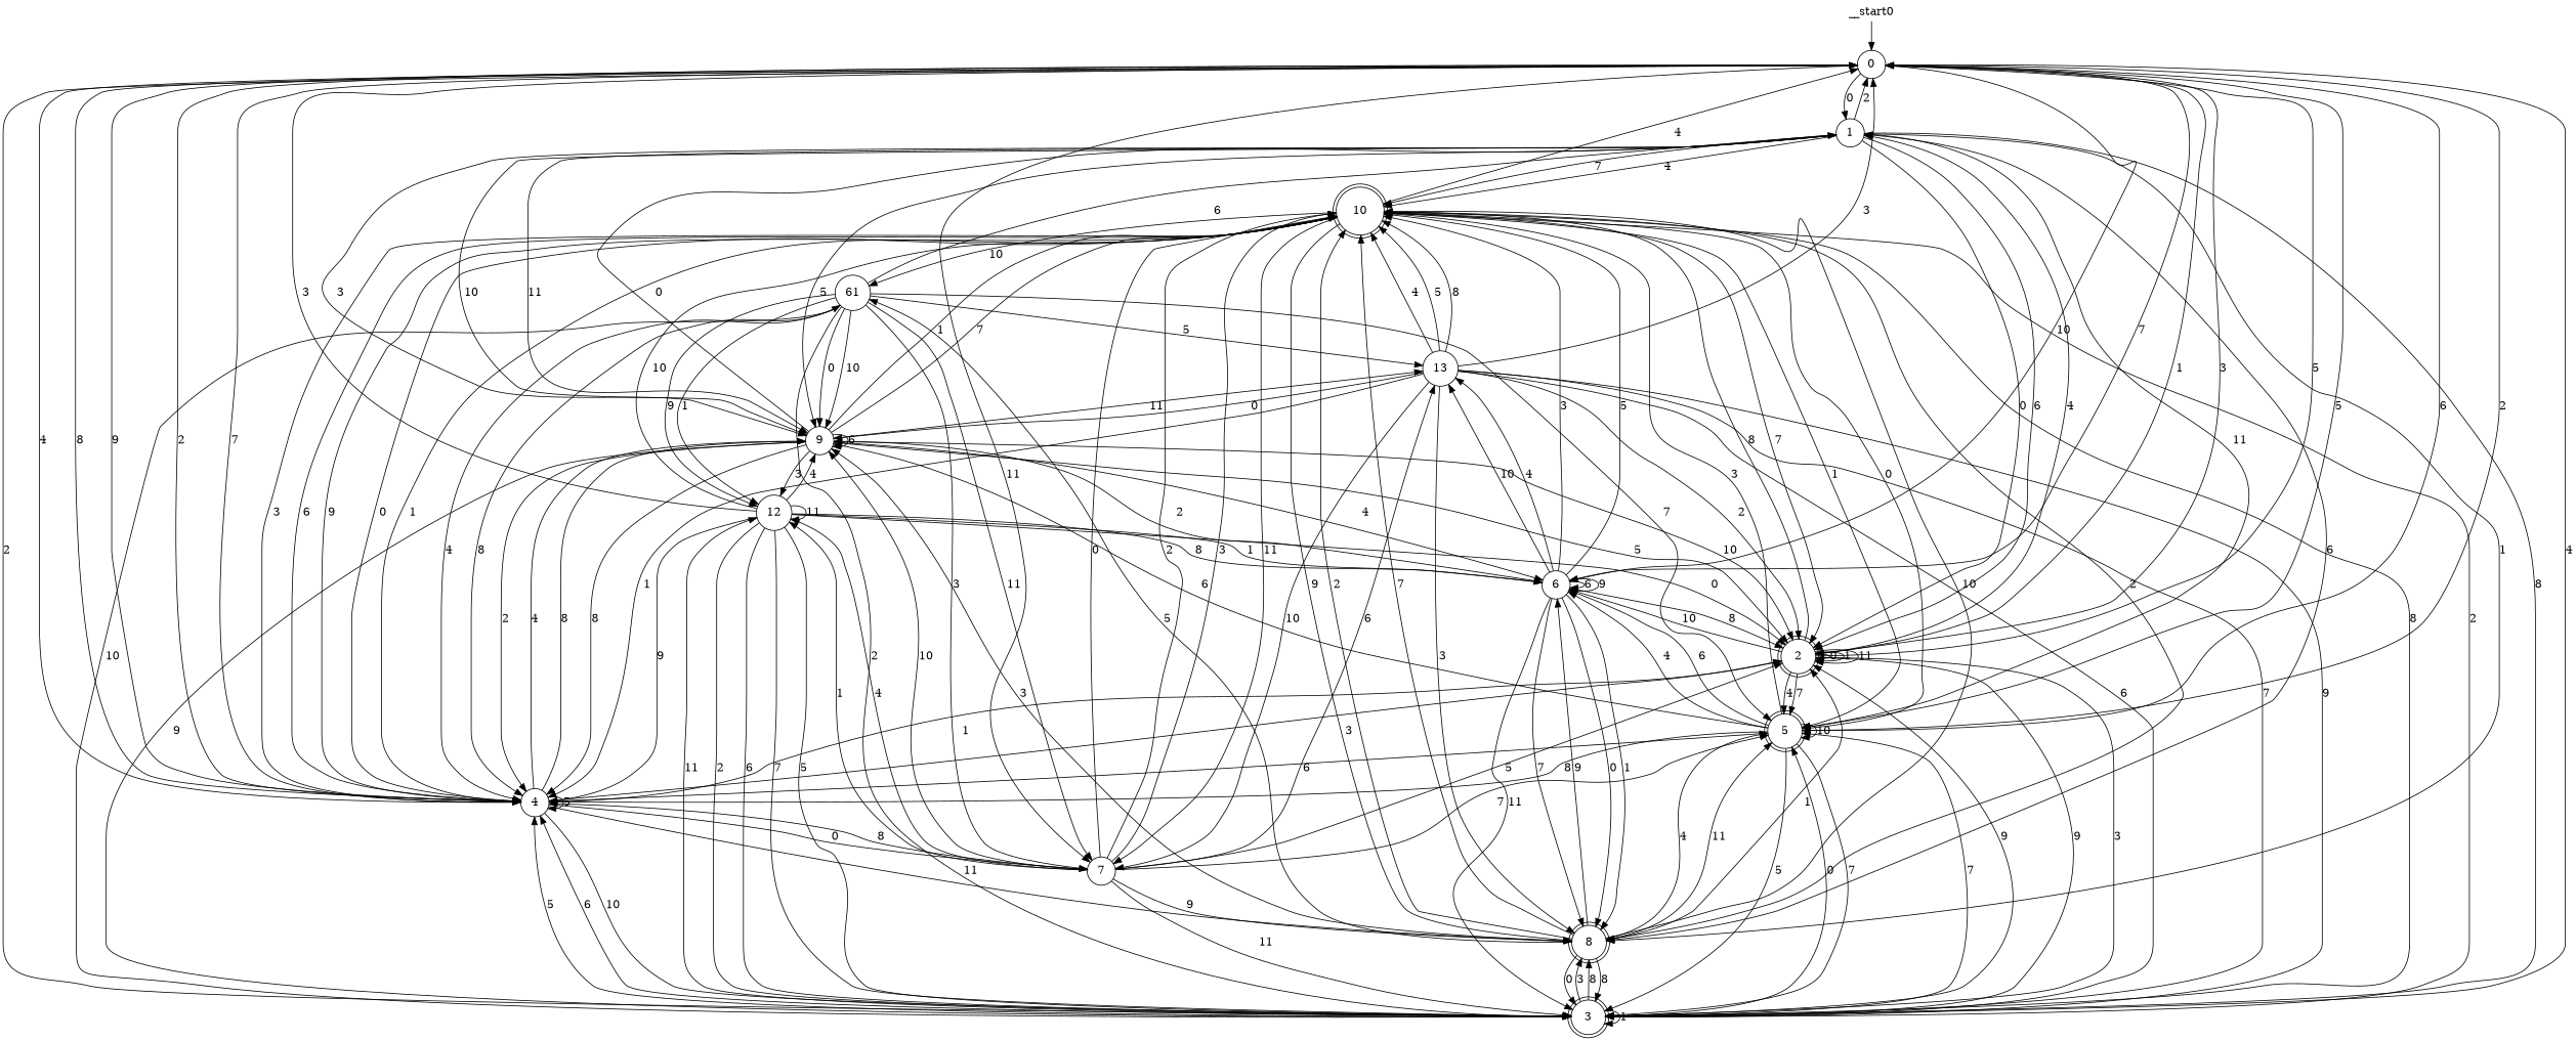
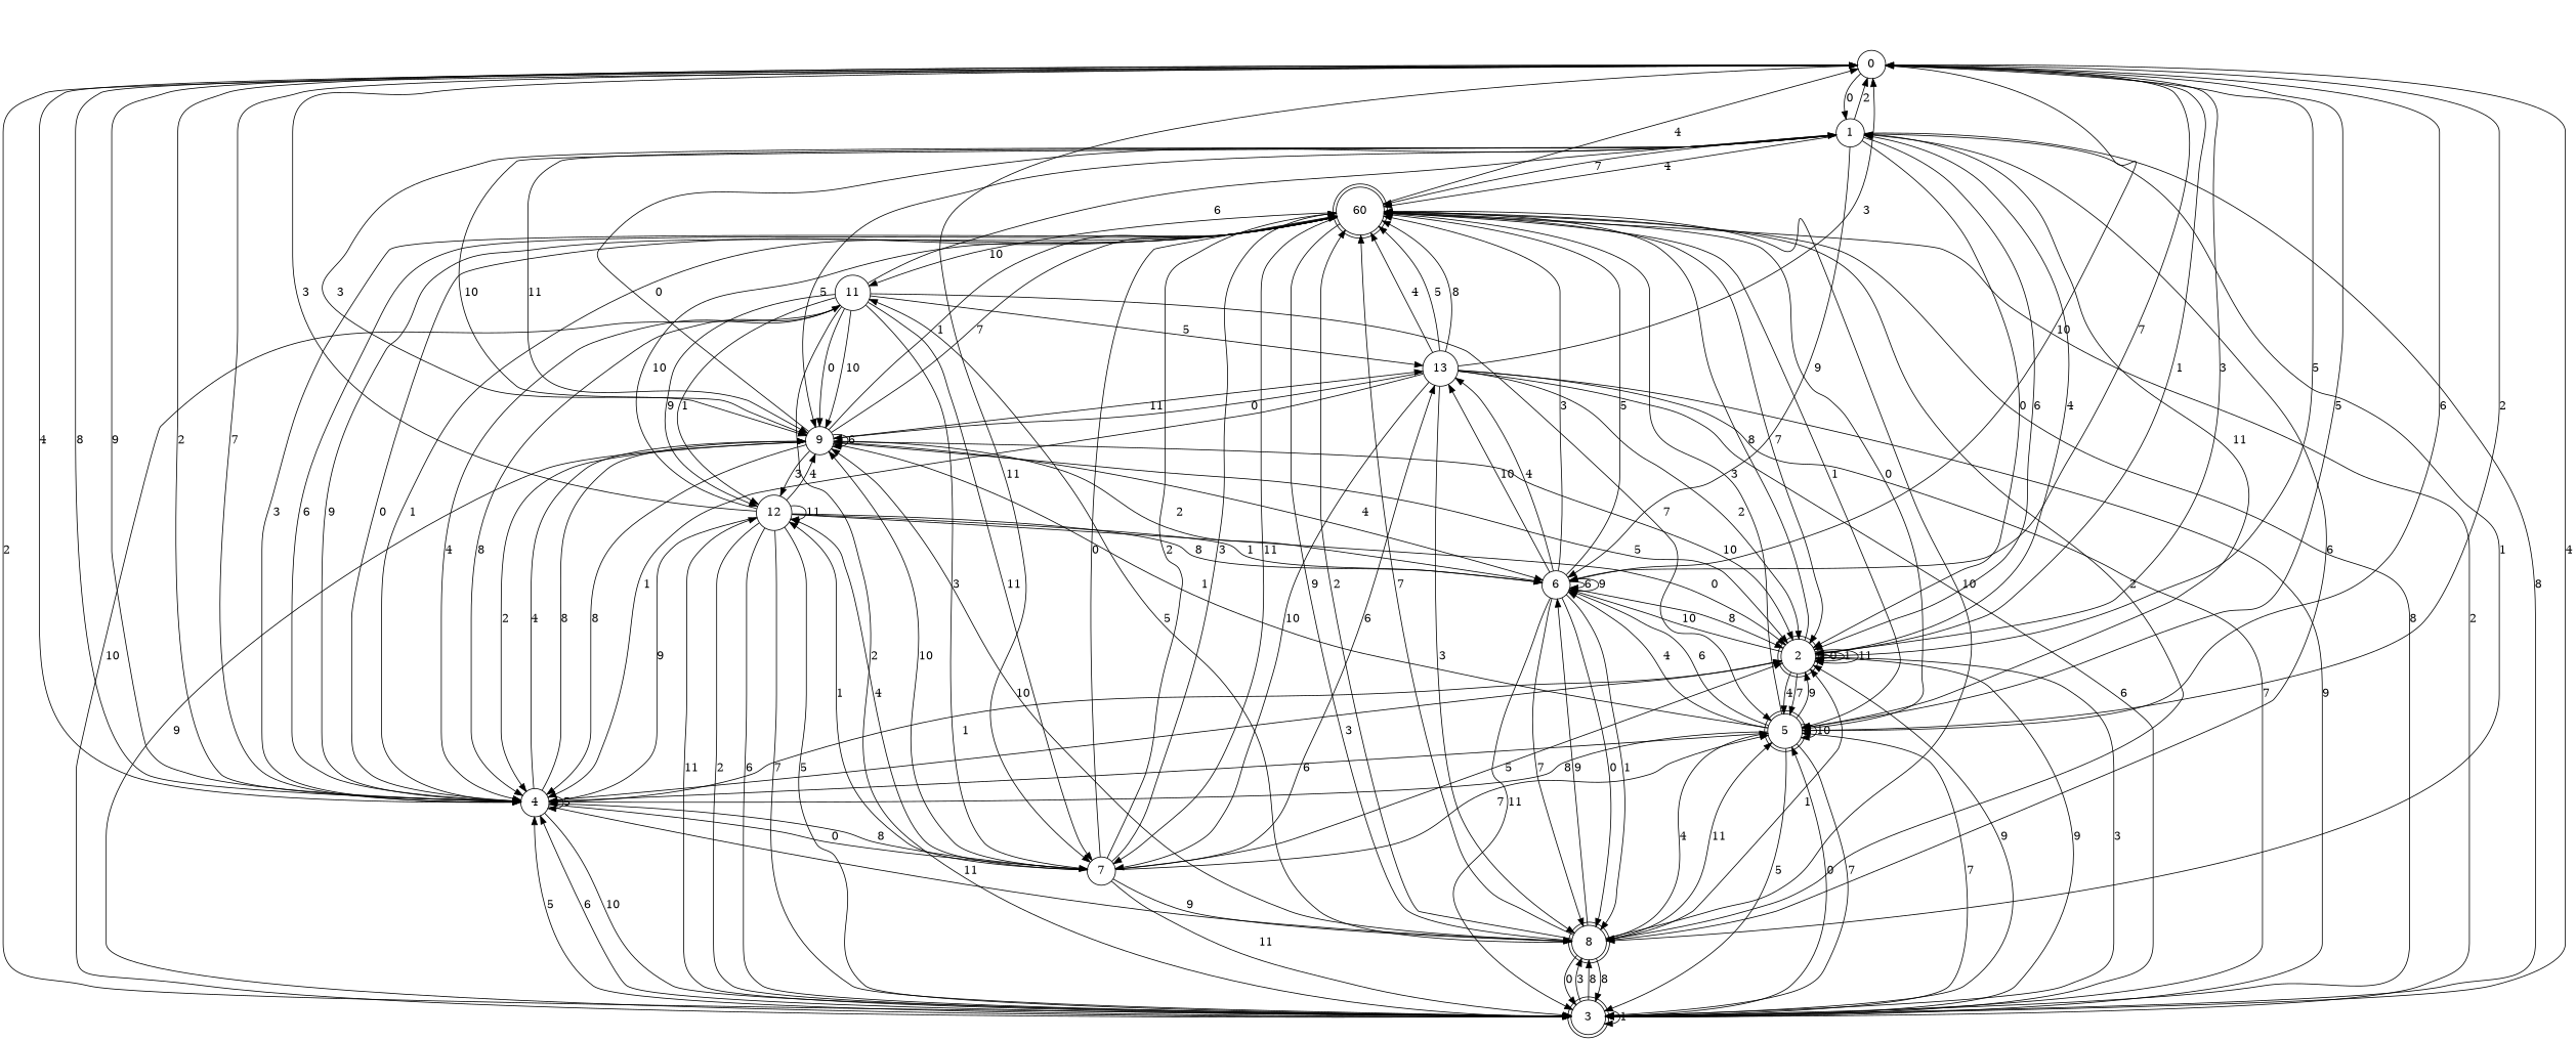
  digraph {
    node [shape=circle]
    n1 [label=0]
    n2 [label=1]
    n3 [label=2 shape=doublecircle]
    n4 [label=3 shape=doublecircle]
    n5 [label=4]
    n6 [label=5 shape=doublecircle]
    n7 [label=6]
    n8 [label=7]
    n9 [label=8 shape=doublecircle]
    n10 [label=9]
-   n11 [label=10 shape=doublecircle]
-   n12 [label=61]
+   n11 [label=60 shape=doublecircle]
+   n12 [label=11]
    n13 [label=12]
    n14 [label=13]
-   __start0 [height=0 shape=none width=0]
    n1 -> n2 [label=0]
    n1 -> n3 [label=1]
    n1 -> n3 [label=3]
    n1 -> n4 [label=2]
    n1 -> n5 [label=4]
    n1 -> n5 [label=8]
    n1 -> n5 [label=9]
    n1 -> n6 [label=5]
    n1 -> n6 [label=6]
    n1 -> n7 [label=7]
    n1 -> n7 [label=10]
    n1 -> n8 [label=11]
    n2 -> n1 [label=2]
    n2 -> n3 [label=0]
    n2 -> n3 [label=6]
    n2 -> n4 [label=8]
+   n2 -> n7 [label=9]
    n2 -> n9 [label=1]
    n2 -> n10 [label=3]
    n2 -> n10 [label=5]
    n2 -> n10 [label=10]
    n2 -> n10 [label=11]
    n2 -> n11 [label=4]
    n2 -> n11 [label=7]
    n3 -> n1 [label=5]
    n3 -> n2 [label=4]
    n3 -> n3 [label=0]
    n3 -> n3 [label=1]
    n3 -> n3 [label=11]
    n3 -> n4 [label=3]
    n3 -> n4 [label=9]
    n3 -> n6 [label=4]
    n3 -> n6 [label=7]
    n3 -> n7 [label=10]
    n3 -> n11 [label=8]
    n4 -> n1 [label=4]
    n4 -> n3 [label=9]
    n4 -> n4 [label=1]
    n4 -> n5 [label=5]
    n4 -> n5 [label=6]
    n4 -> n6 [label=0]
    n4 -> n6 [label=7]
    n4 -> n9 [label=3]
    n4 -> n9 [label=8]
    n4 -> n11 [label=2]
    n4 -> n12 [label=10]
    n4 -> n13 [label=11]
    n5 -> n1 [label=2]
    n5 -> n1 [label=7]
    n5 -> n3 [label=1]
    n5 -> n3 [label=3]
    n5 -> n4 [label=10]
    n5 -> n5 [label=5]
    n5 -> n6 [label=6]
    n5 -> n8 [label=0]
    n5 -> n9 [label=11]
    n5 -> n10 [label=4]
    n5 -> n10 [label=8]
    n5 -> n11 [label=9]
    n6 -> n1 [label=2]
    n6 -> n2 [label=11]
+   n6 -> n3 [label=9]
    n6 -> n4 [label=5]
    n6 -> n4 [label=7]
    n6 -> n5 [label=8]
    n6 -> n6 [label=10]
    n6 -> n7 [label=4]
    n6 -> n7 [label=6]
-   n6 -> n10 [label=6]
+   n6 -> n10 [label=1]
    n6 -> n11 [label=0]
    n6 -> n11 [label=3]
    n7 -> n3 [label=8]
    n7 -> n4 [label=11]
    n7 -> n7 [label=6]
    n7 -> n7 [label=9]
    n7 -> n9 [label=0]
    n7 -> n9 [label=1]
    n7 -> n9 [label=7]
    n7 -> n10 [label=2]
    n7 -> n11 [label=3]
    n7 -> n11 [label=5]
    n7 -> n14 [label=4]
    n7 -> n14 [label=10]
    n8 -> n3 [label=5]
    n8 -> n4 [label=11]
    n8 -> n5 [label=8]
    n8 -> n6 [label=7]
    n8 -> n9 [label=9]
    n8 -> n10 [label=10]
    n8 -> n11 [label=0]
    n8 -> n11 [label=2]
    n8 -> n11 [label=3]
    n8 -> n13 [label=1]
    n8 -> n13 [label=4]
    n8 -> n14 [label=6]
    n9 -> n2 [label=6]
    n9 -> n3 [label=1]
    n9 -> n4 [label=0]
    n9 -> n4 [label=8]
    n9 -> n6 [label=4]
    n9 -> n6 [label=11]
    n9 -> n7 [label=9]
-   n9 -> n10 [label=3]
+   n9 -> n10 [label=10]
    n9 -> n11 [label=2]
    n9 -> n11 [label=7]
    n9 -> n11 [label=10]
    n9 -> n12 [label=5]
    n10 -> n2 [label=0]
    n10 -> n3 [label=5]
    n10 -> n3 [label=10]
    n10 -> n4 [label=9]
    n10 -> n5 [label=2]
    n10 -> n5 [label=8]
    n10 -> n7 [label=4]
    n10 -> n10 [label=6]
    n10 -> n11 [label=1]
    n10 -> n11 [label=7]
    n10 -> n13 [label=3]
    n10 -> n14 [label=11]
    n11 -> n1 [label=4]
    n11 -> n3 [label=7]
    n11 -> n4 [label=8]
    n11 -> n5 [label=0]
    n11 -> n5 [label=1]
    n11 -> n5 [label=3]
    n11 -> n5 [label=6]
    n11 -> n6 [label=1]
    n11 -> n8 [label=11]
    n11 -> n9 [label=2]
    n11 -> n9 [label=9]
    n11 -> n12 [label=10]
    n12 -> n2 [label=6]
    n12 -> n4 [label=2]
    n12 -> n5 [label=4]
    n12 -> n5 [label=8]
    n12 -> n6 [label=7]
    n12 -> n8 [label=3]
    n12 -> n8 [label=11]
    n12 -> n10 [label=0]
    n12 -> n10 [label=10]
    n12 -> n13 [label=1]
    n12 -> n13 [label=9]
    n12 -> n14 [label=5]
    n13 -> n1 [label=3]
    n13 -> n3 [label=0]
    n13 -> n4 [label=2]
    n13 -> n4 [label=5]
    n13 -> n4 [label=6]
    n13 -> n4 [label=7]
    n13 -> n5 [label=9]
    n13 -> n7 [label=1]
    n13 -> n7 [label=8]
    n13 -> n10 [label=4]
    n13 -> n11 [label=10]
    n13 -> n13 [label=11]
    n14 -> n1 [label=3]
    n14 -> n3 [label=2]
    n14 -> n4 [label=6]
    n14 -> n4 [label=7]
    n14 -> n4 [label=9]
    n14 -> n5 [label=1]
    n14 -> n8 [label=10]
    n14 -> n9 [label=3]
    n14 -> n10 [label=0]
    n14 -> n11 [label=4]
    n14 -> n11 [label=5]
    n14 -> n11 [label=8]
-   __start0 -> n1
  }
